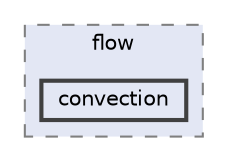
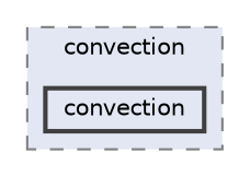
  digraph {
    compound=true
    n1 [color=grey25 fillcolor="#e3e7f4" fontname=Helvetica fontsize=10 height=0.2 label=convection shape=box style="filled,bold" width=0.4]
    subgraph cluster_1 {
      bgcolor="#e3e7f4"
      fontname=Helvetica
      fontsize=10
-     label=flow
+     label=convection
      pencolor=grey50
      style="filled,dashed"
      n1
    }
  }
